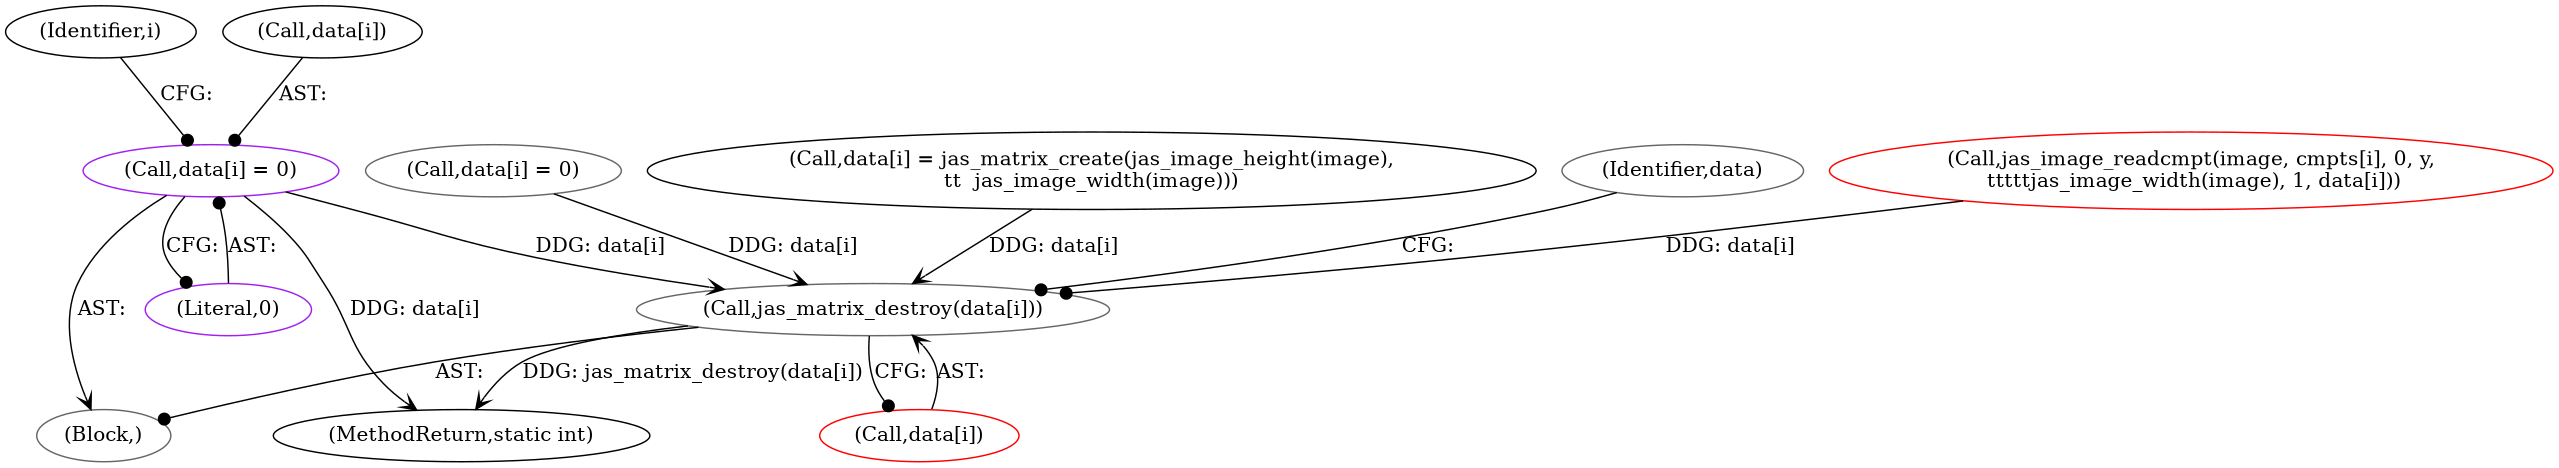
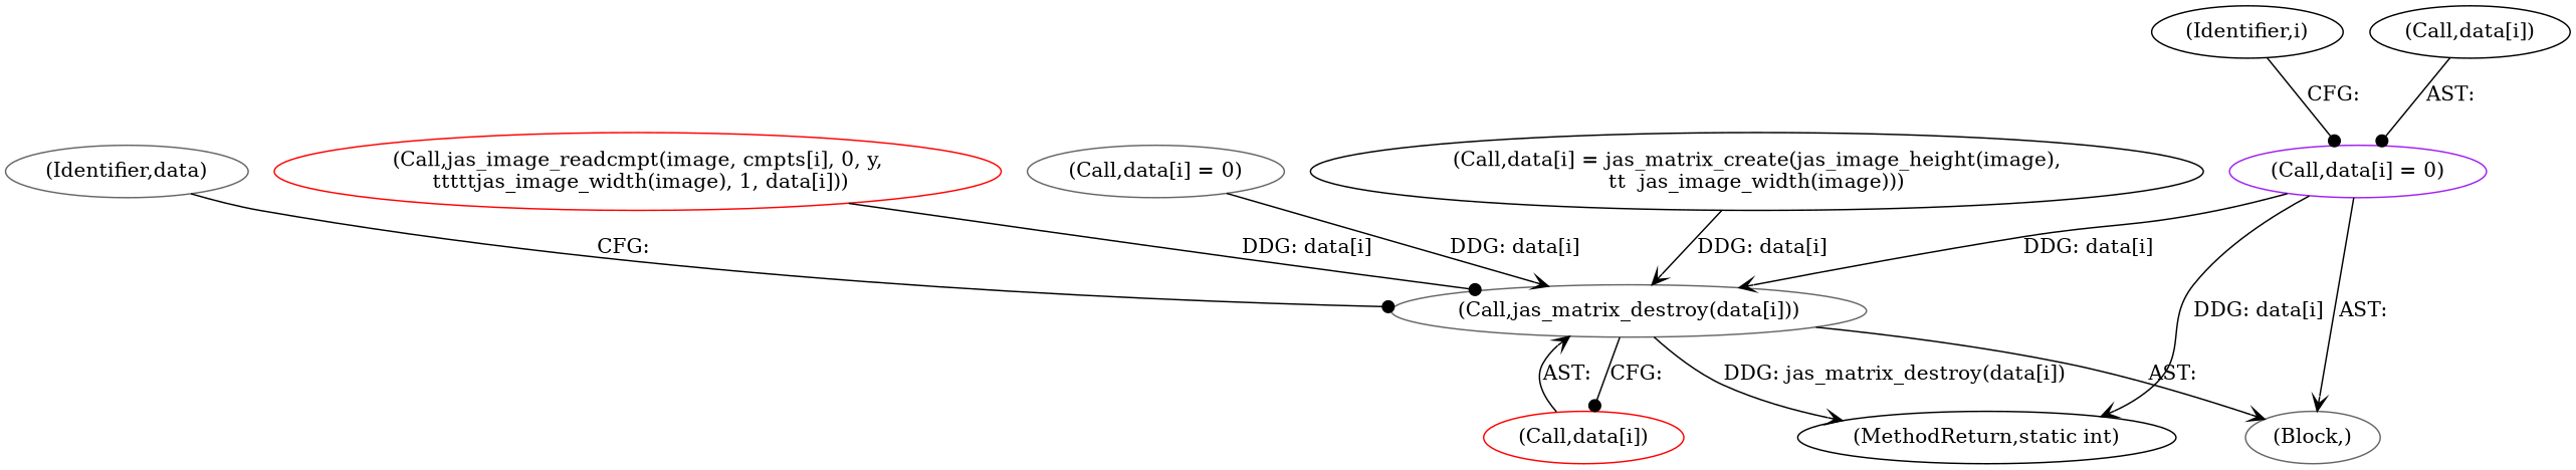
  digraph {
    node [color=gray40]
    edge [arrowhead=vee]
    n1 [color=purple label="(Call,data[i] = 0)"]
    n2 [label="(Call,jas_matrix_destroy(data[i]))"]
    n3 [label="(Block,)"]
-   n4 [color=purple label="(Literal,0)"]
    n5 [color=black label="(MethodReturn,static int)"]
    n6 [color=red label="(Call,data[i])"]
    n7 [label="(Call,data[i] = 0)"]
    n8 [color=black label="(Call,data[i] = jas_matrix_create(jas_image_height(image),\n\t\t  jas_image_width(image)))"]
    n9 [color=black label="(Identifier,i)"]
    n10 [label="(Identifier,data)"]
    n11 [color=red label="(Call,jas_image_readcmpt(image, cmpts[i], 0, y,\n \t\t\t\t\tjas_image_width(image), 1, data[i]))"]
    n12 [color=black label="(Call,data[i])"]
    n1 -> n2 [label="DDG: data[i]"]
    n1 -> n3 [label="AST: "]
-   n1 -> n4 [arrowhead=dot label="CFG: "]
    n1 -> n5 [label="DDG: data[i]"]
-   n2 -> n3 [arrowhead=dot label="AST: "]
+   n2 -> n3 [label="AST: "]
    n2 -> n5 [label="DDG: jas_matrix_destroy(data[i])"]
    n2 -> n6 [arrowhead=dot label="CFG: "]
-   n4 -> n1 [arrowhead=dot label="AST: "]
    n6 -> n2 [label="AST: "]
    n7 -> n2 [label="DDG: data[i]"]
    n8 -> n2 [label="DDG: data[i]"]
    n9 -> n1 [arrowhead=dot label="CFG: "]
    n10 -> n2 [arrowhead=dot label="CFG: "]
    n11 -> n2 [arrowhead=dot label="DDG: data[i]"]
    n12 -> n1 [arrowhead=dot label="AST: "]
  }
